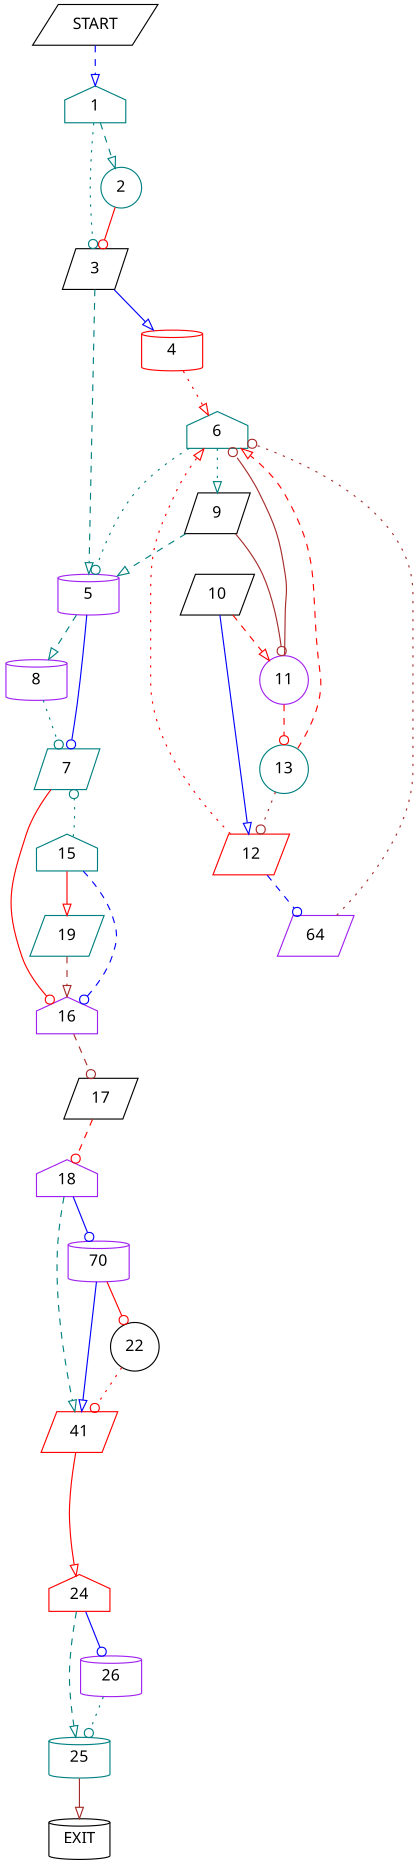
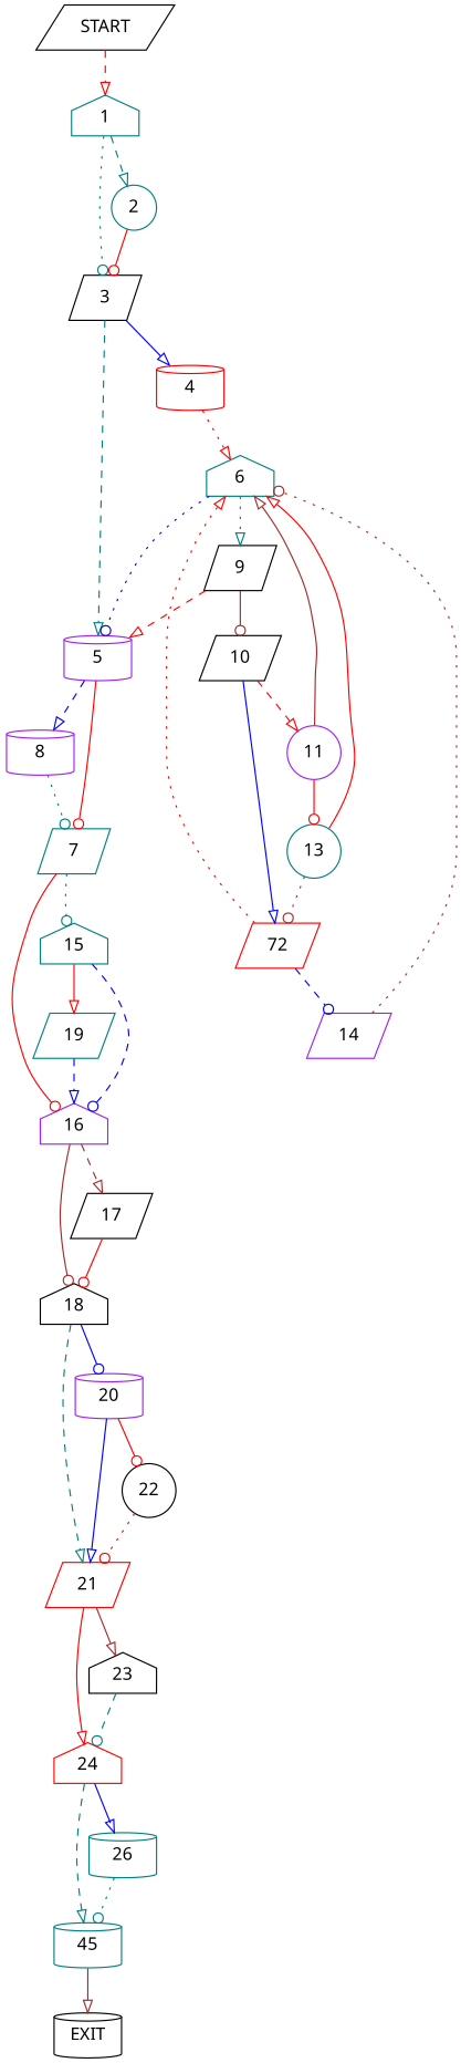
  digraph {
    fontname="Noto Sans"
    node [color=black fontname="Noto Sans" shape=parallelogram]
    edge [arrowhead=onormal color=red fontname="Noto Sans" style=solid]
    n1 [label=START]
    1 [color=teal shape=house]
    2 [color=teal shape=circle]
    3
    n5 [label=EXIT shape=cylinder]
    4 [color=red shape=cylinder]
    5 [color=purple shape=cylinder]
    6 [color=teal shape=house]
    7 [color=teal]
    8 [color=purple shape=cylinder]
    9
    15 [color=teal shape=house]
    16 [color=purple shape=house]
    10
    19 [color=teal]
    17
-   18 [color=purple shape=house]
+   18 [shape=house]
    11 [color=purple shape=circle]
-   12 [color=red]
+   12 [color=red label=72]
    13 [color=teal shape=circle]
-   14 [color=purple label=64]
-   20 [color=purple shape=cylinder label=70]
-   21 [color=red label=41]
+   14 [color=purple]
+   20 [color=purple shape=cylinder]
+   21 [color=red]
    22 [shape=circle]
+   23 [shape=house]
    24 [color=red shape=house]
-   25 [color=teal shape=cylinder]
-   26 [color=purple shape=cylinder]
-   n1 -> 1 [color=blue style=dashed]
+   25 [color=teal shape=cylinder label=45]
+   26 [color=teal shape=cylinder]
+   n1 -> 1 [style=dashed]
    1 -> 2 [color=teal style=dashed]
    1 -> 3 [arrowhead=odot color=teal style=dotted]
    2 -> 3 [arrowhead=odot]
    3 -> 4 [color=blue]
    3 -> 5 [color=teal style=dashed]
    4 -> 6 [style=dotted]
-   5 -> 7 [arrowhead=odot color=blue]
-   5 -> 8 [color=teal style=dashed]
-   6 -> 5 [arrowhead=odot color=teal style=dotted]
+   5 -> 7 [arrowhead=odot]
+   5 -> 8 [color=blue style=dashed]
+   6 -> 5 [arrowhead=odot color=blue style=dotted]
    6 -> 9 [color=teal style=dotted]
-   15 -> 7 [arrowhead=odot color=teal style=dotted]
+   7 -> 15 [arrowhead=odot color=teal style=dotted]
    7 -> 16 [arrowhead=odot]
    8 -> 7 [arrowhead=odot color=teal style=dotted]
-   9 -> 5 [color=teal style=dashed]
-   9 -> 11 [arrowhead=odot color=brown]
+   9 -> 5 [style=dashed]
+   9 -> 10 [arrowhead=odot color=brown]
    15 -> 16 [arrowhead=odot color=blue style=dashed]
    15 -> 19
-   16 -> 17 [arrowhead=odot color=brown style=dashed]
+   16 -> 17 [color=brown style=dashed]
+   16 -> 18 [arrowhead=odot color=brown]
    10 -> 11 [style=dashed]
    10 -> 12 [color=blue]
-   19 -> 16 [color=brown style=dashed]
-   17 -> 18 [arrowhead=odot style=dashed]
+   19 -> 16 [color=blue style=dashed]
+   17 -> 18 [arrowhead=odot]
    18 -> 20 [arrowhead=odot color=blue]
    18 -> 21 [color=teal style=dashed]
-   11 -> 6 [arrowhead=odot color=brown]
-   11 -> 13 [arrowhead=odot style=dashed]
+   11 -> 6 [color=brown]
+   11 -> 13 [arrowhead=odot]
    12 -> 6 [style=dotted]
    12 -> 14 [arrowhead=odot color=blue style=dashed]
-   13 -> 6 [style=dashed]
+   13 -> 6
    13 -> 12 [arrowhead=odot color=brown style=dotted]
    14 -> 6 [arrowhead=odot color=brown style=dotted]
    20 -> 21 [color=blue]
    20 -> 22 [arrowhead=odot]
+   21 -> 23 [color=brown]
    21 -> 24
    22 -> 21 [arrowhead=odot style=dotted]
+   23 -> 24 [arrowhead=odot color=teal style=dashed]
    24 -> 25 [color=teal style=dashed]
-   24 -> 26 [arrowhead=odot color=blue]
+   24 -> 26 [color=blue]
    25 -> n5 [color=brown]
    26 -> 25 [arrowhead=odot color=teal style=dotted]
  }
